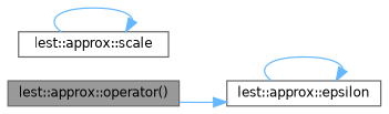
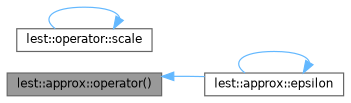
  digraph {
    rankdir=LR
    node [color=grey40 fillcolor=white fontname=Helvetica fontsize=10 shape=box style=filled]
    edge [color=steelblue1 fontname=Helvetica fontsize=10 labelfontname=Helvetica labelfontsize=10 style=solid]
    n1 [color=gray40 fillcolor=grey60 fontcolor=black height=0.2 label="lest::approx::operator()" width=0.4]
    n2 [height=0.2 label="lest::approx::epsilon" width=0.4]
-   n3 [height=0.2 label="lest::approx::scale" width=0.4]
-   n1 -> n2
+   n3 [height=0.2 label="lest::operator::scale" width=0.4]
+   n2 -> n1
    n2 -> n2
    n3 -> n3
  }
